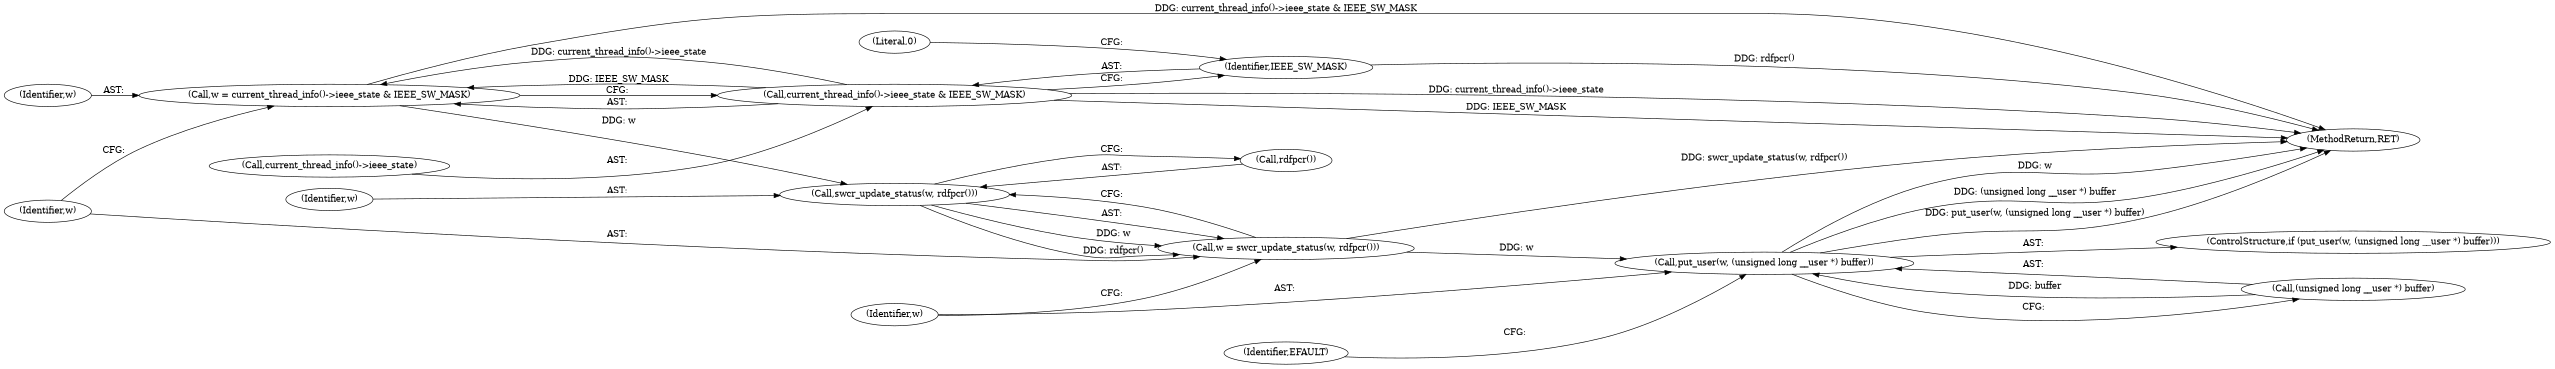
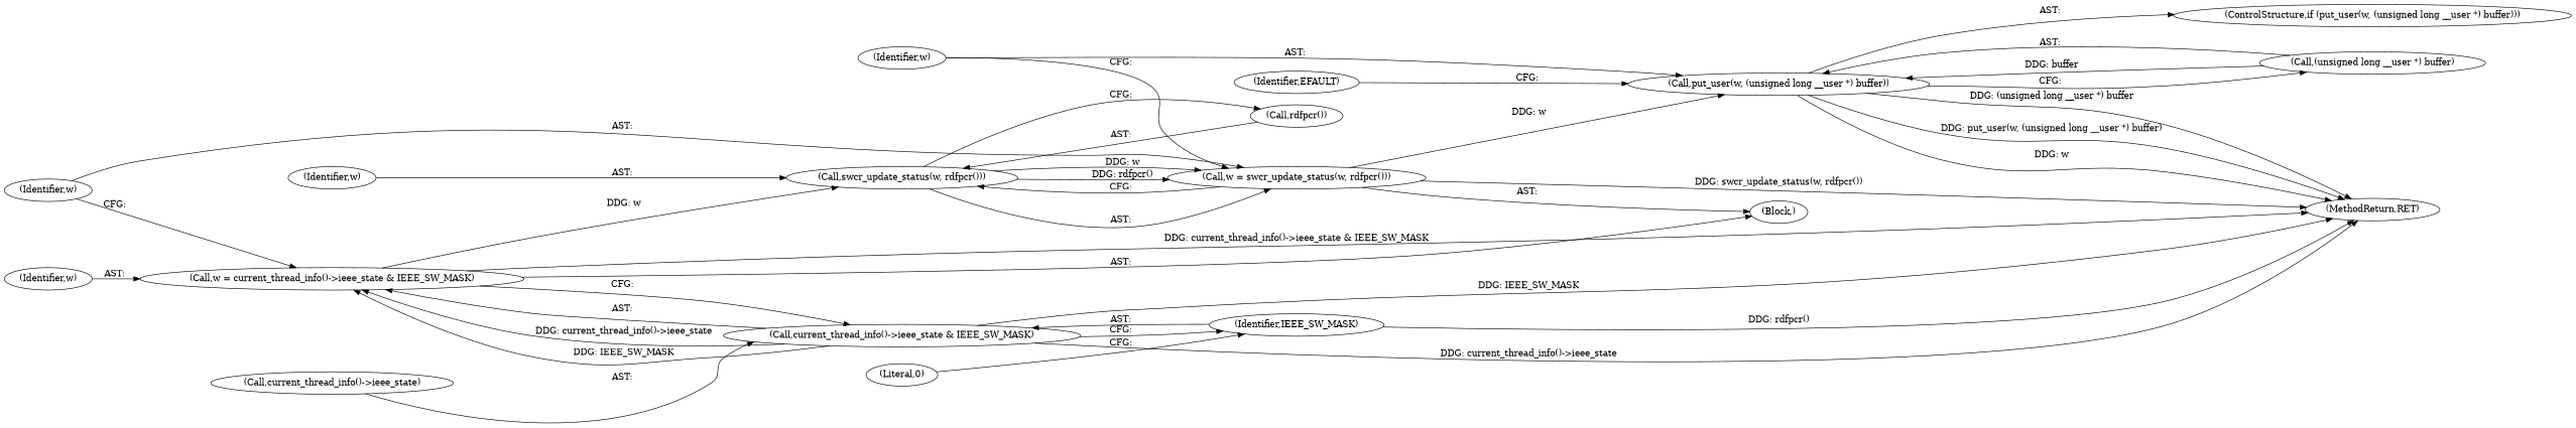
  digraph {
    rankdir=LR
    n1 [label="(Call,w = current_thread_info()->ieee_state & IEEE_SW_MASK)"]
    n2 [label="(Call,current_thread_info()->ieee_state & IEEE_SW_MASK)"]
    n3 [label="(Call,swcr_update_status(w, rdfpcr()))"]
+   n4 [label="(Block,)"]
    n5 [label="(MethodReturn,RET)"]
    n6 [label="(Identifier,IEEE_SW_MASK)"]
    n7 [label="(Call,w = swcr_update_status(w, rdfpcr()))"]
    n8 [label="(Call,rdfpcr())"]
    n9 [label="(Call,put_user(w, (unsigned long __user *) buffer))"]
    n10 [label="(ControlStructure,if (put_user(w, (unsigned long __user *) buffer)))"]
    n11 [label="(Call,(unsigned long __user *) buffer)"]
    n12 [label="(Literal,0)"]
    n13 [label="(Identifier,w)"]
    n14 [label="(Call,current_thread_info()->ieee_state)"]
    n15 [label="(Identifier,EFAULT)"]
    n16 [label="(Identifier,w)"]
    n17 [label="(Identifier,w)"]
    n18 [label="(Identifier,w)"]
    n1 -> n2 [label="CFG: "]
    n1 -> n3 [label="DDG: w"]
+   n1 -> n4 [label="AST: "]
    n1 -> n5 [label="DDG: current_thread_info()->ieee_state & IEEE_SW_MASK"]
    n2 -> n1 [label="AST: "]
    n2 -> n1 [label="DDG: current_thread_info()->ieee_state"]
    n2 -> n1 [label="DDG: IEEE_SW_MASK"]
    n2 -> n5 [label="DDG: current_thread_info()->ieee_state"]
    n2 -> n5 [label="DDG: IEEE_SW_MASK"]
    n2 -> n6 [label="CFG: "]
    n3 -> n7 [label="AST: "]
    n3 -> n7 [label="DDG: w"]
    n3 -> n7 [label="DDG: rdfpcr()"]
    n3 -> n8 [label="CFG: "]
    n6 -> n2 [label="AST: "]
    n6 -> n5 [label="DDG: rdfpcr()"]
    n7 -> n3 [label="CFG: "]
+   n7 -> n4 [label="AST: "]
    n7 -> n5 [label="DDG: swcr_update_status(w, rdfpcr())"]
    n7 -> n9 [label="DDG: w"]
    n8 -> n3 [label="AST: "]
    n9 -> n5 [label="DDG: put_user(w, (unsigned long __user *) buffer)"]
    n9 -> n5 [label="DDG: w"]
    n9 -> n5 [label="DDG: (unsigned long __user *) buffer"]
    n9 -> n10 [label="AST: "]
    n9 -> n11 [label="CFG: "]
    n11 -> n9 [label="AST: "]
    n11 -> n9 [label="DDG: buffer"]
    n12 -> n6 [label="CFG: "]
    n13 -> n3 [label="AST: "]
    n14 -> n2 [label="AST: "]
    n15 -> n9 [label="CFG: "]
    n16 -> n1 [label="AST: "]
    n17 -> n1 [label="CFG: "]
    n17 -> n7 [label="AST: "]
    n18 -> n7 [label="CFG: "]
    n18 -> n9 [label="AST: "]
  }
